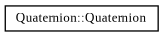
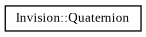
  digraph {
    rankdir=LR
    fontname="Liberation Serif"
-   n1 [color=black fillcolor=white fontname="Liberation Serif" fontsize=10 height=0.2 label="Quaternion::Quaternion" shape=record style=filled width=0.4]
+   n1 [color=black fillcolor=white fontname="Liberation Serif" fontsize=10 height=0.2 label="Invision::Quaternion" shape=record style=filled width=0.4]
  }
